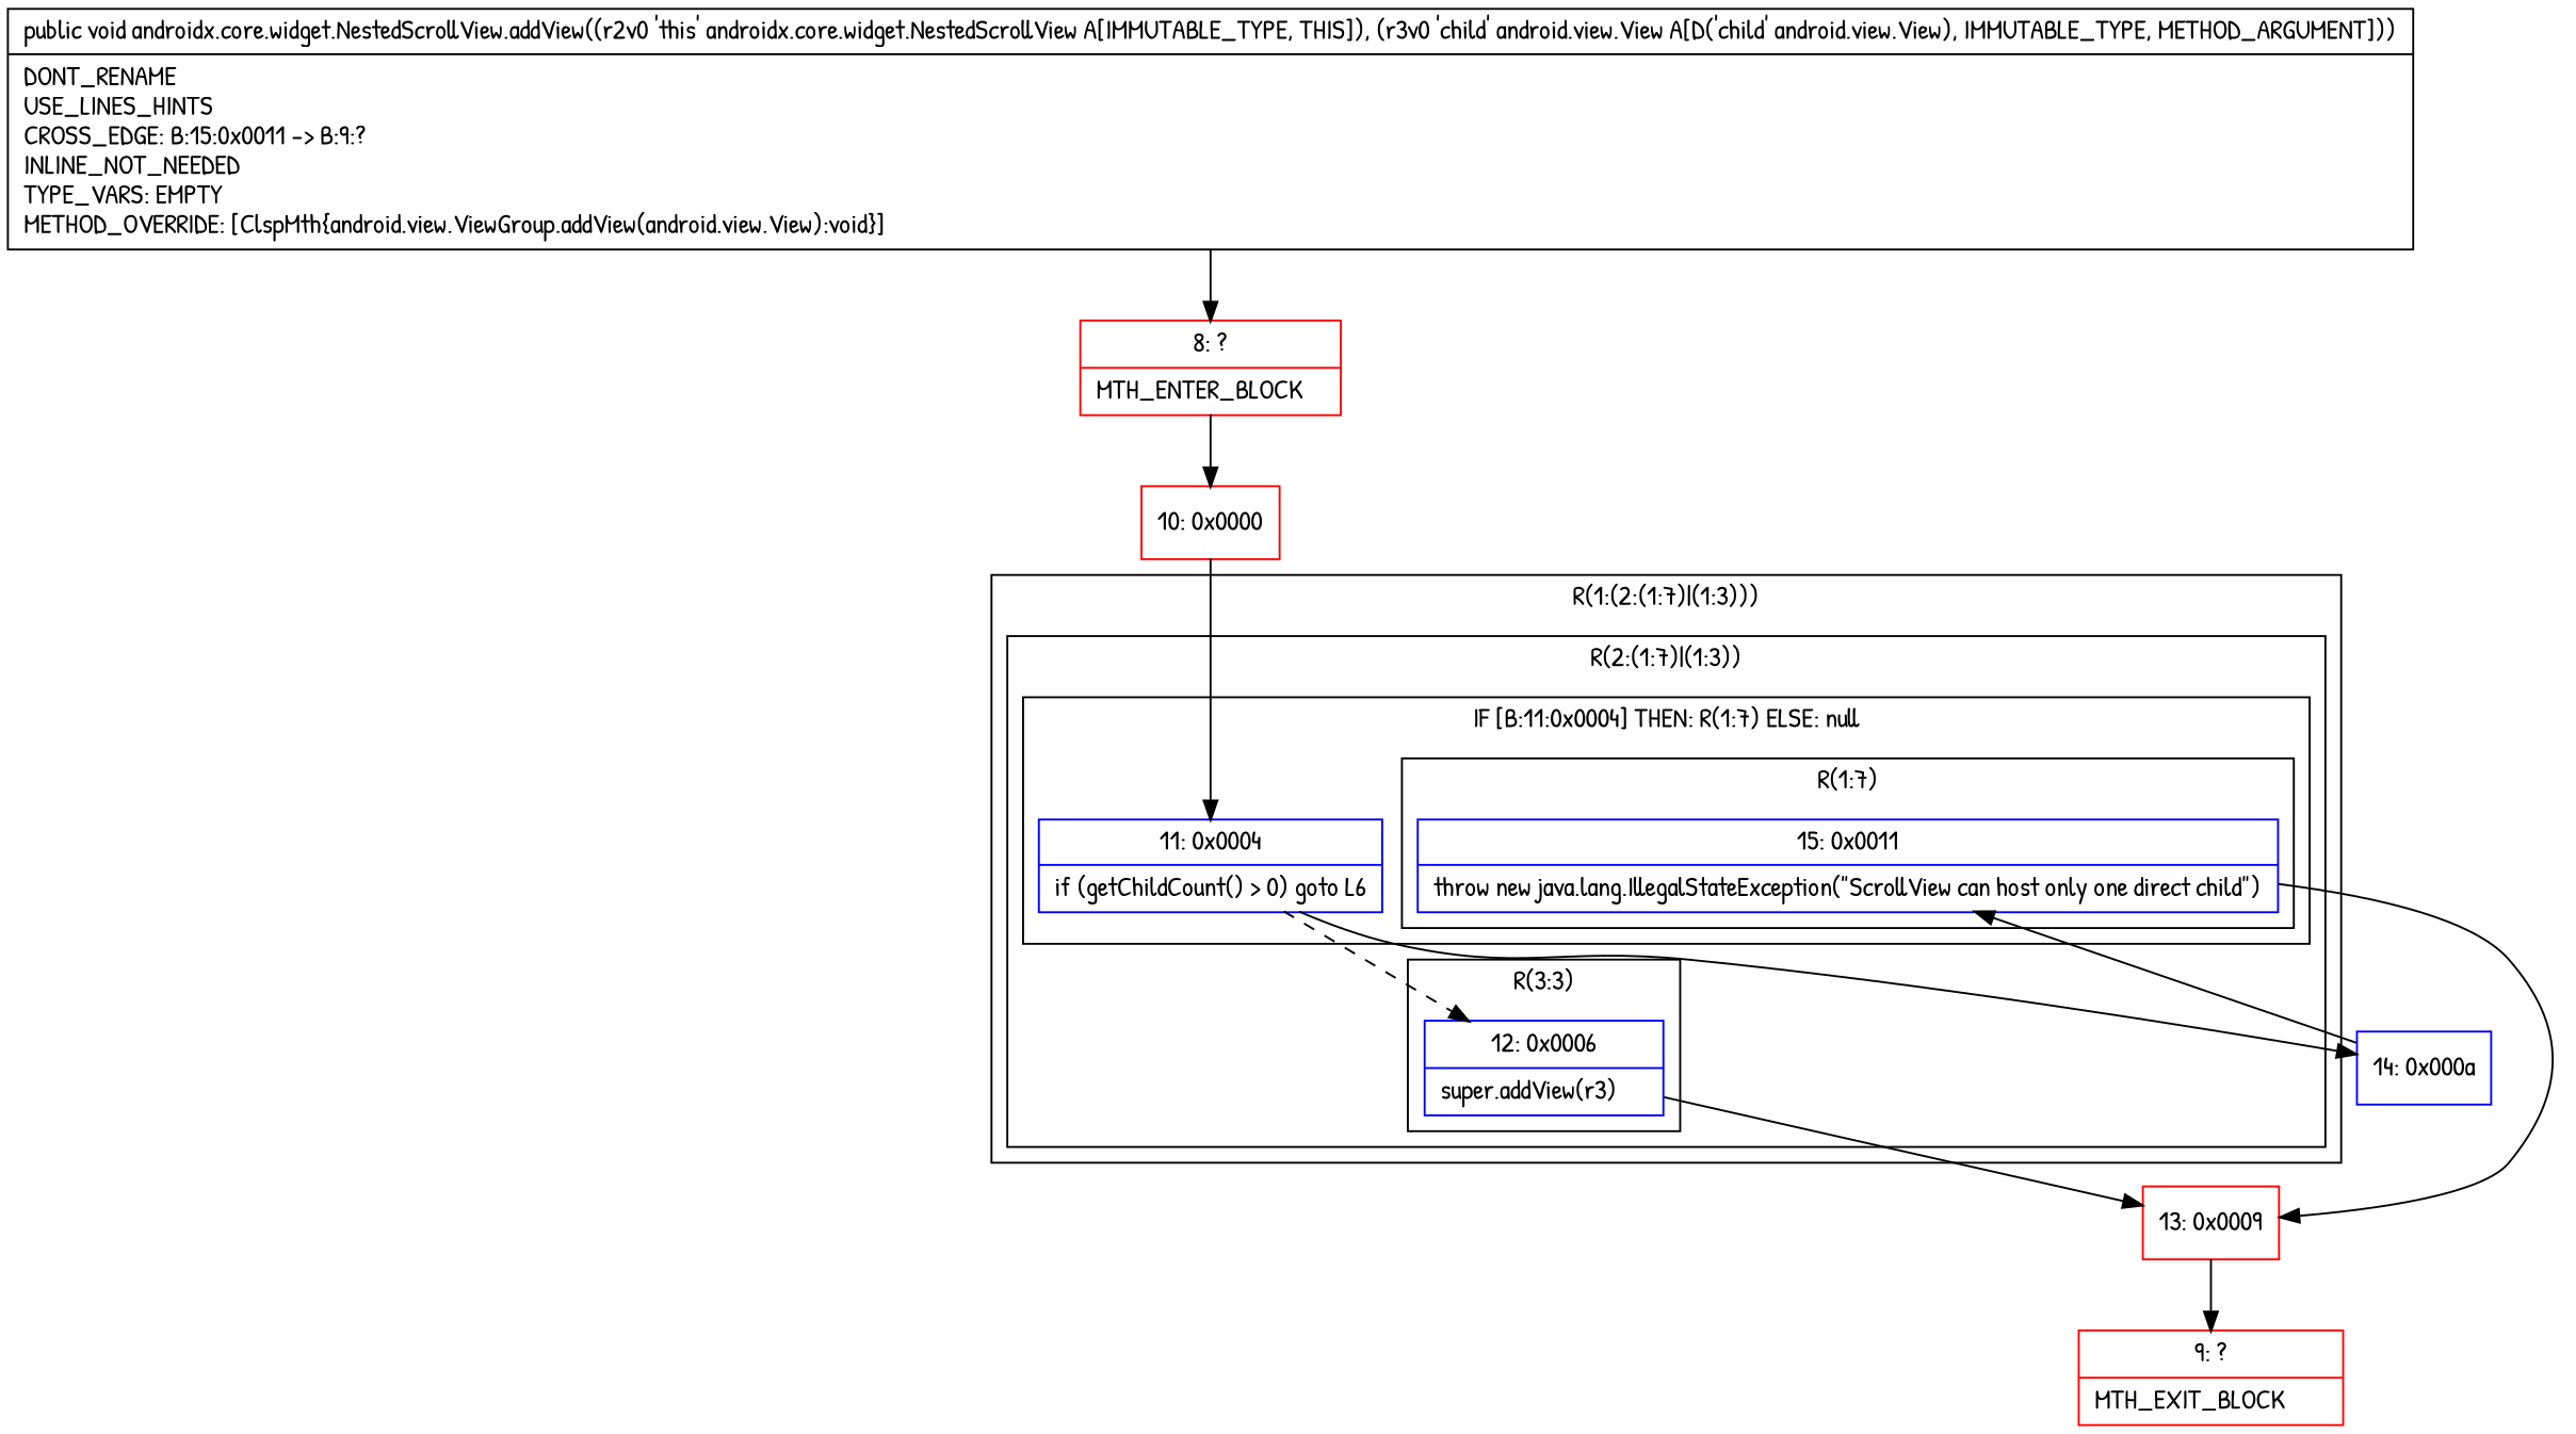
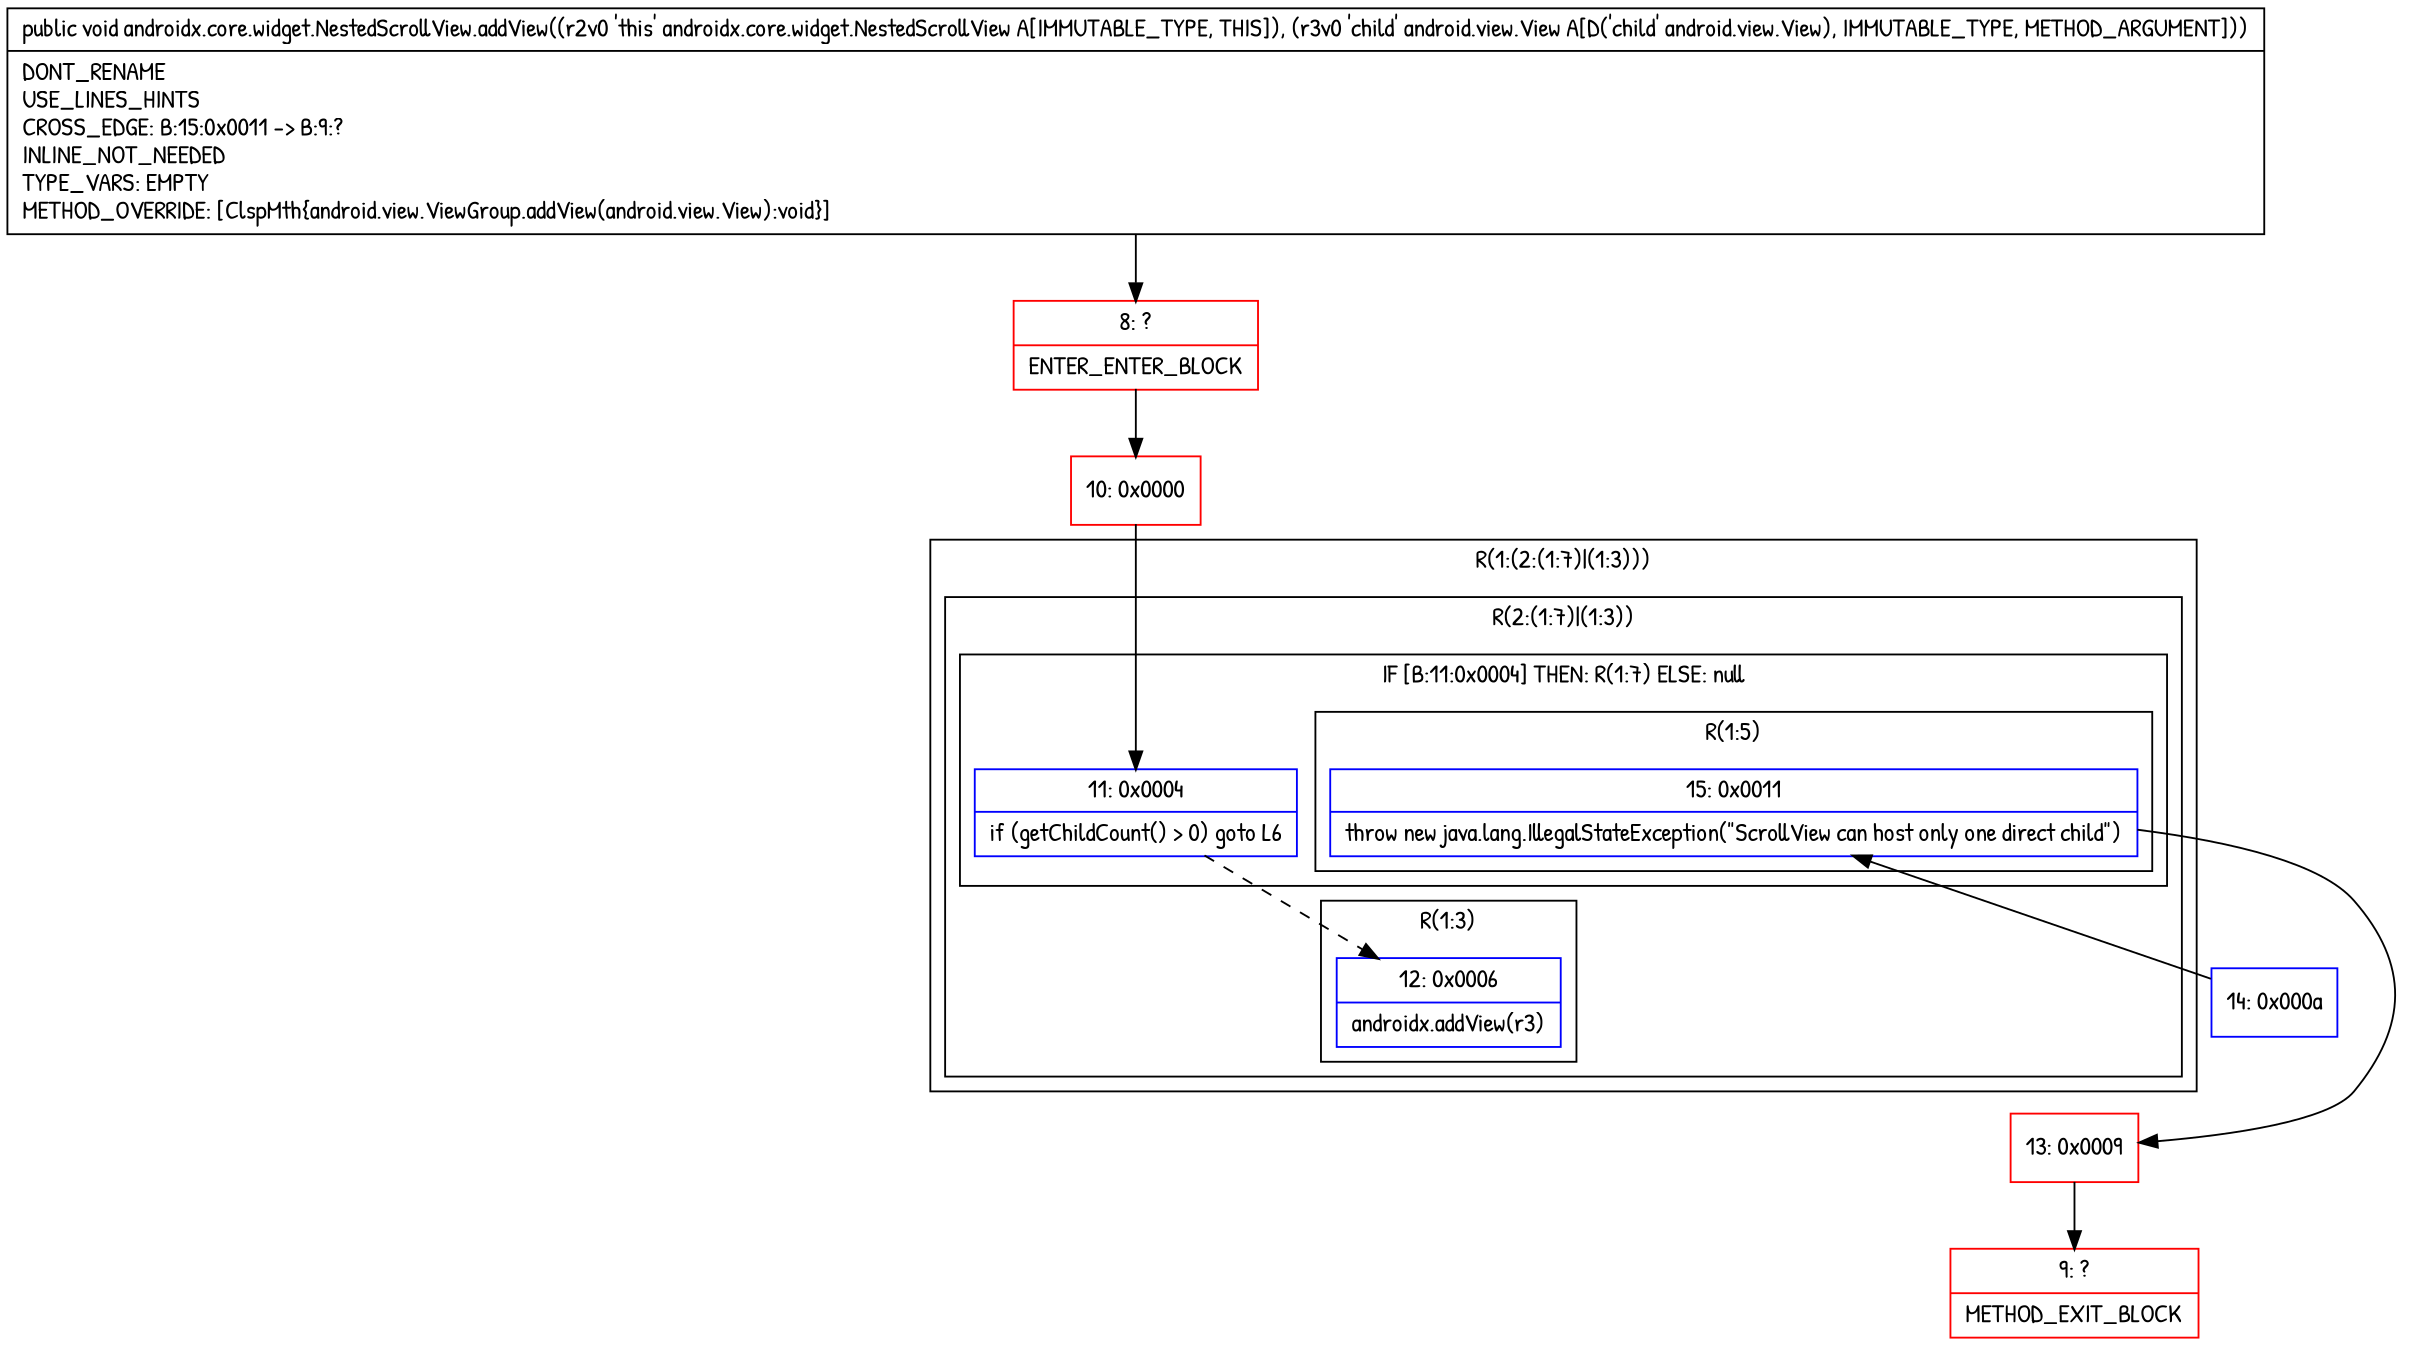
  digraph {
    fontname="Patrick Hand"
    node [color=blue fontname="Patrick Hand" shape=record]
    edge [fontname="Patrick Hand"]
    n1 [label="{15\:\ 0x0011|throw new java.lang.IllegalStateException(\"ScrollView can host only one direct child\")\l}"]
    n2 [label="{11\:\ 0x0004|if (getChildCount() \> 0) goto L6\l}"]
-   n3 [label="{12\:\ 0x0006|super.addView(r3)\l}"]
+   n3 [label="{12\:\ 0x0006|androidx.addView(r3)\l}"]
    n4 [color=red label="{13\:\ 0x0009}"]
    n5 [label="{14\:\ 0x000a}"]
-   n6 [color=red label="{9\:\ ?|MTH_EXIT_BLOCK\l}"]
-   n7 [color=red label="{8\:\ ?|MTH_ENTER_BLOCK\l}"]
+   n6 [color=red label="{9\:\ ?|METHOD_EXIT_BLOCK\l}"]
+   n7 [color=red label="{8\:\ ?|ENTER_ENTER_BLOCK\l}"]
    n8 [color=red label="{10\:\ 0x0000}"]
    n9 [label="{public void androidx.core.widget.NestedScrollView.addView((r2v0 'this' androidx.core.widget.NestedScrollView A[IMMUTABLE_TYPE, THIS]), (r3v0 'child' android.view.View A[D('child' android.view.View), IMMUTABLE_TYPE, METHOD_ARGUMENT]))  | DONT_RENAME\lUSE_LINES_HINTS\lCROSS_EDGE: B:15:0x0011 \-\> B:9:?\lINLINE_NOT_NEEDED\lTYPE_VARS: EMPTY\lMETHOD_OVERRIDE: [ClspMth\{android.view.ViewGroup.addView(android.view.View):void\}]\l}" color=""]
    subgraph cluster_1 {
      label="R(1:(2:(1:7)|(1:3)))"
      subgraph cluster_2 {
        label="R(2:(1:7)|(1:3))"
        subgraph cluster_3 {
          label="IF [B:11:0x0004] THEN: R(1:7) ELSE: null"
          n2
          subgraph cluster_4 {
-           label="R(1:7)"
+           label="R(1:5)"
            n1
          }
        }
        subgraph cluster_5 {
-         label="R(3:3)"
+         label="R(1:3)"
          n3
        }
      }
    }
    n1 -> n4
    n2 -> n3 [style=dashed]
-   n2 -> n5
-   n3 -> n4
    n4 -> n6
    n5 -> n1
    n7 -> n8
    n8 -> n2
    n9 -> n7
  }
